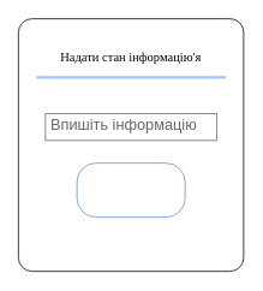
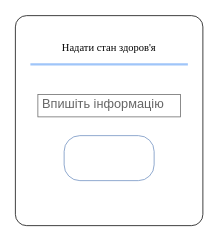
  <mxCell id="0" />
  <mxCell id="1" parent="0" />
  <mxCell id="2" value="" style="group" vertex="1" connectable="0" parent="1"><mxGeometry x="20" y="20" width="250" height="280" as="geometry" /></mxCell>
  <mxCell id="3" value="" style="rounded=1;whiteSpace=wrap;html=1;arcSize=6;" parent="2" vertex="1"><mxGeometry width="250" height="280" as="geometry" /></mxCell>
- <mxCell id="4" value="Надати стан інформацію'я" style="text;html=1;strokeColor=none;fillColor=none;align=center;verticalAlign=middle;whiteSpace=wrap;rounded=0;fontFamily=Verdana;fontSize=14;" parent="2" vertex="1"><mxGeometry x="20" y="20" width="210" height="45" as="geometry" /></mxCell>
+ <mxCell id="4" value="Надати стан здоров'я" style="text;html=1;strokeColor=none;fillColor=none;align=center;verticalAlign=middle;whiteSpace=wrap;rounded=0;fontFamily=Verdana;fontSize=14;" parent="2" vertex="1"><mxGeometry x="20" y="20" width="210" height="45" as="geometry" /></mxCell>
  <mxCell id="5" value="Надіслати" style="rounded=1;whiteSpace=wrap;html=1;fontFamily=Verdana;fontSize=14;fillColor=#ffffff;strokeColor=#6c8ebf;fontColor=#ffffff;arcSize=35;" parent="2" vertex="1"><mxGeometry x="65" y="160" width="120" height="60" as="geometry" /></mxCell>
  <mxCell id="6" value="" style="endArrow=none;html=1;rounded=0;exitX=0;exitY=1;exitDx=0;exitDy=0;entryX=1;entryY=1;entryDx=0;entryDy=0;strokeColor=#9FC5F9;strokeWidth=3;" parent="2" source="4" target="4" edge="1"><mxGeometry width="50" height="50" relative="1" as="geometry"><mxPoint x="430" y="260" as="sourcePoint" /><mxPoint x="480" y="210" as="targetPoint" /></mxGeometry></mxCell>
  <mxCell id="7" value="Впишіть інформацію" style="strokeWidth=1;shadow=0;dashed=0;align=center;html=1;shape=mxgraph.mockup.text.textBox;fontColor=#666666;align=left;fontSize=17;spacingLeft=4;spacingTop=-3;whiteSpace=wrap;strokeColor=#666666;mainText=" vertex="1" parent="2"><mxGeometry x="30" y="105" width="190" height="30" as="geometry" /></mxCell>
